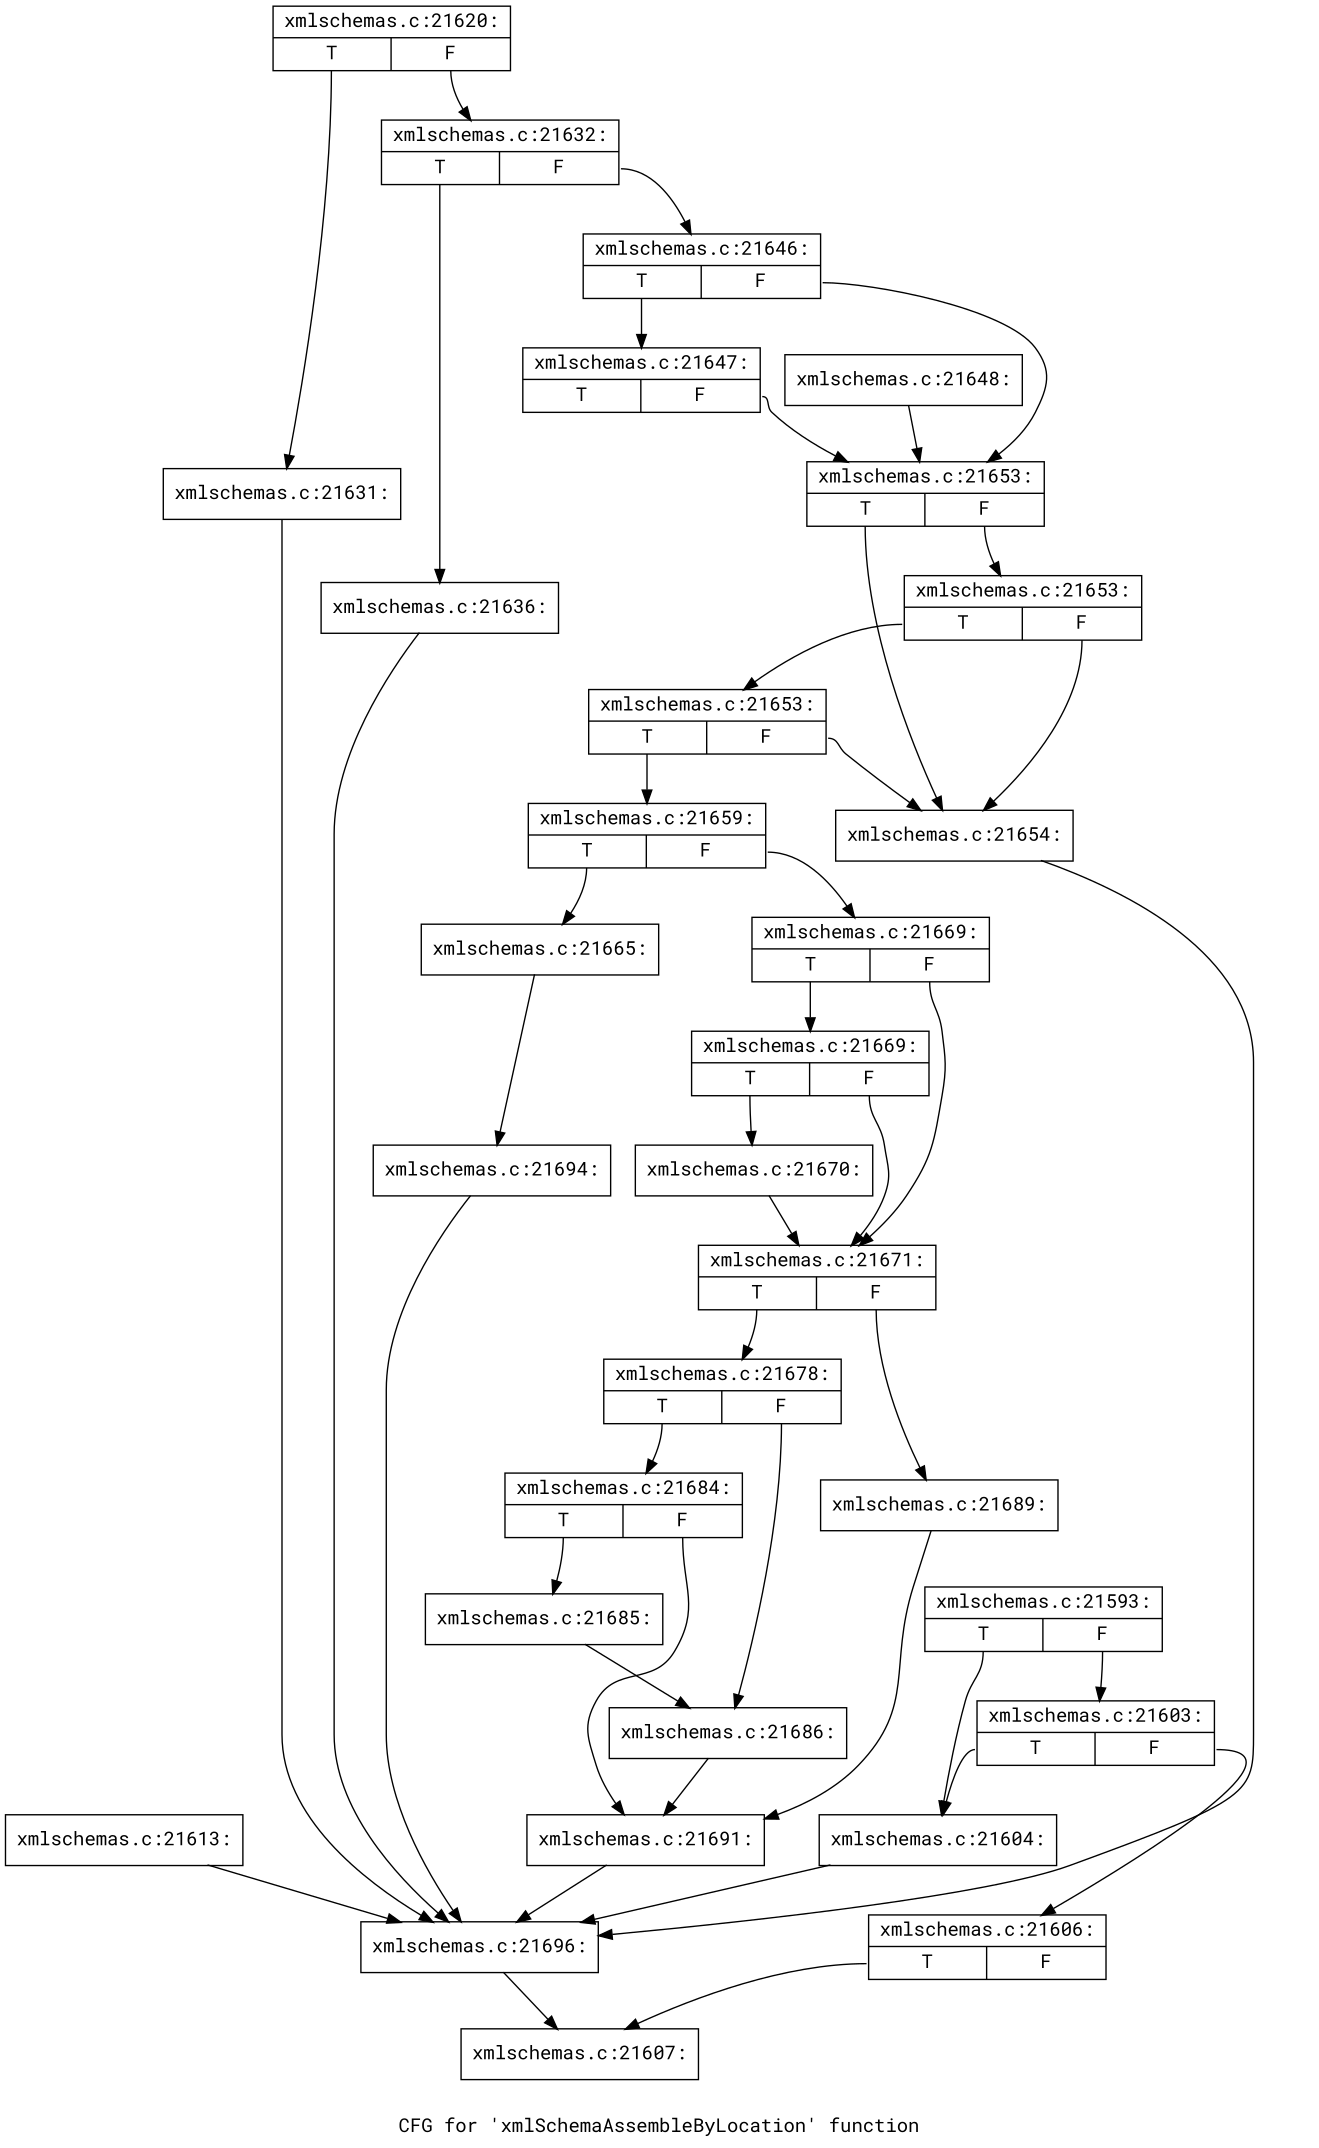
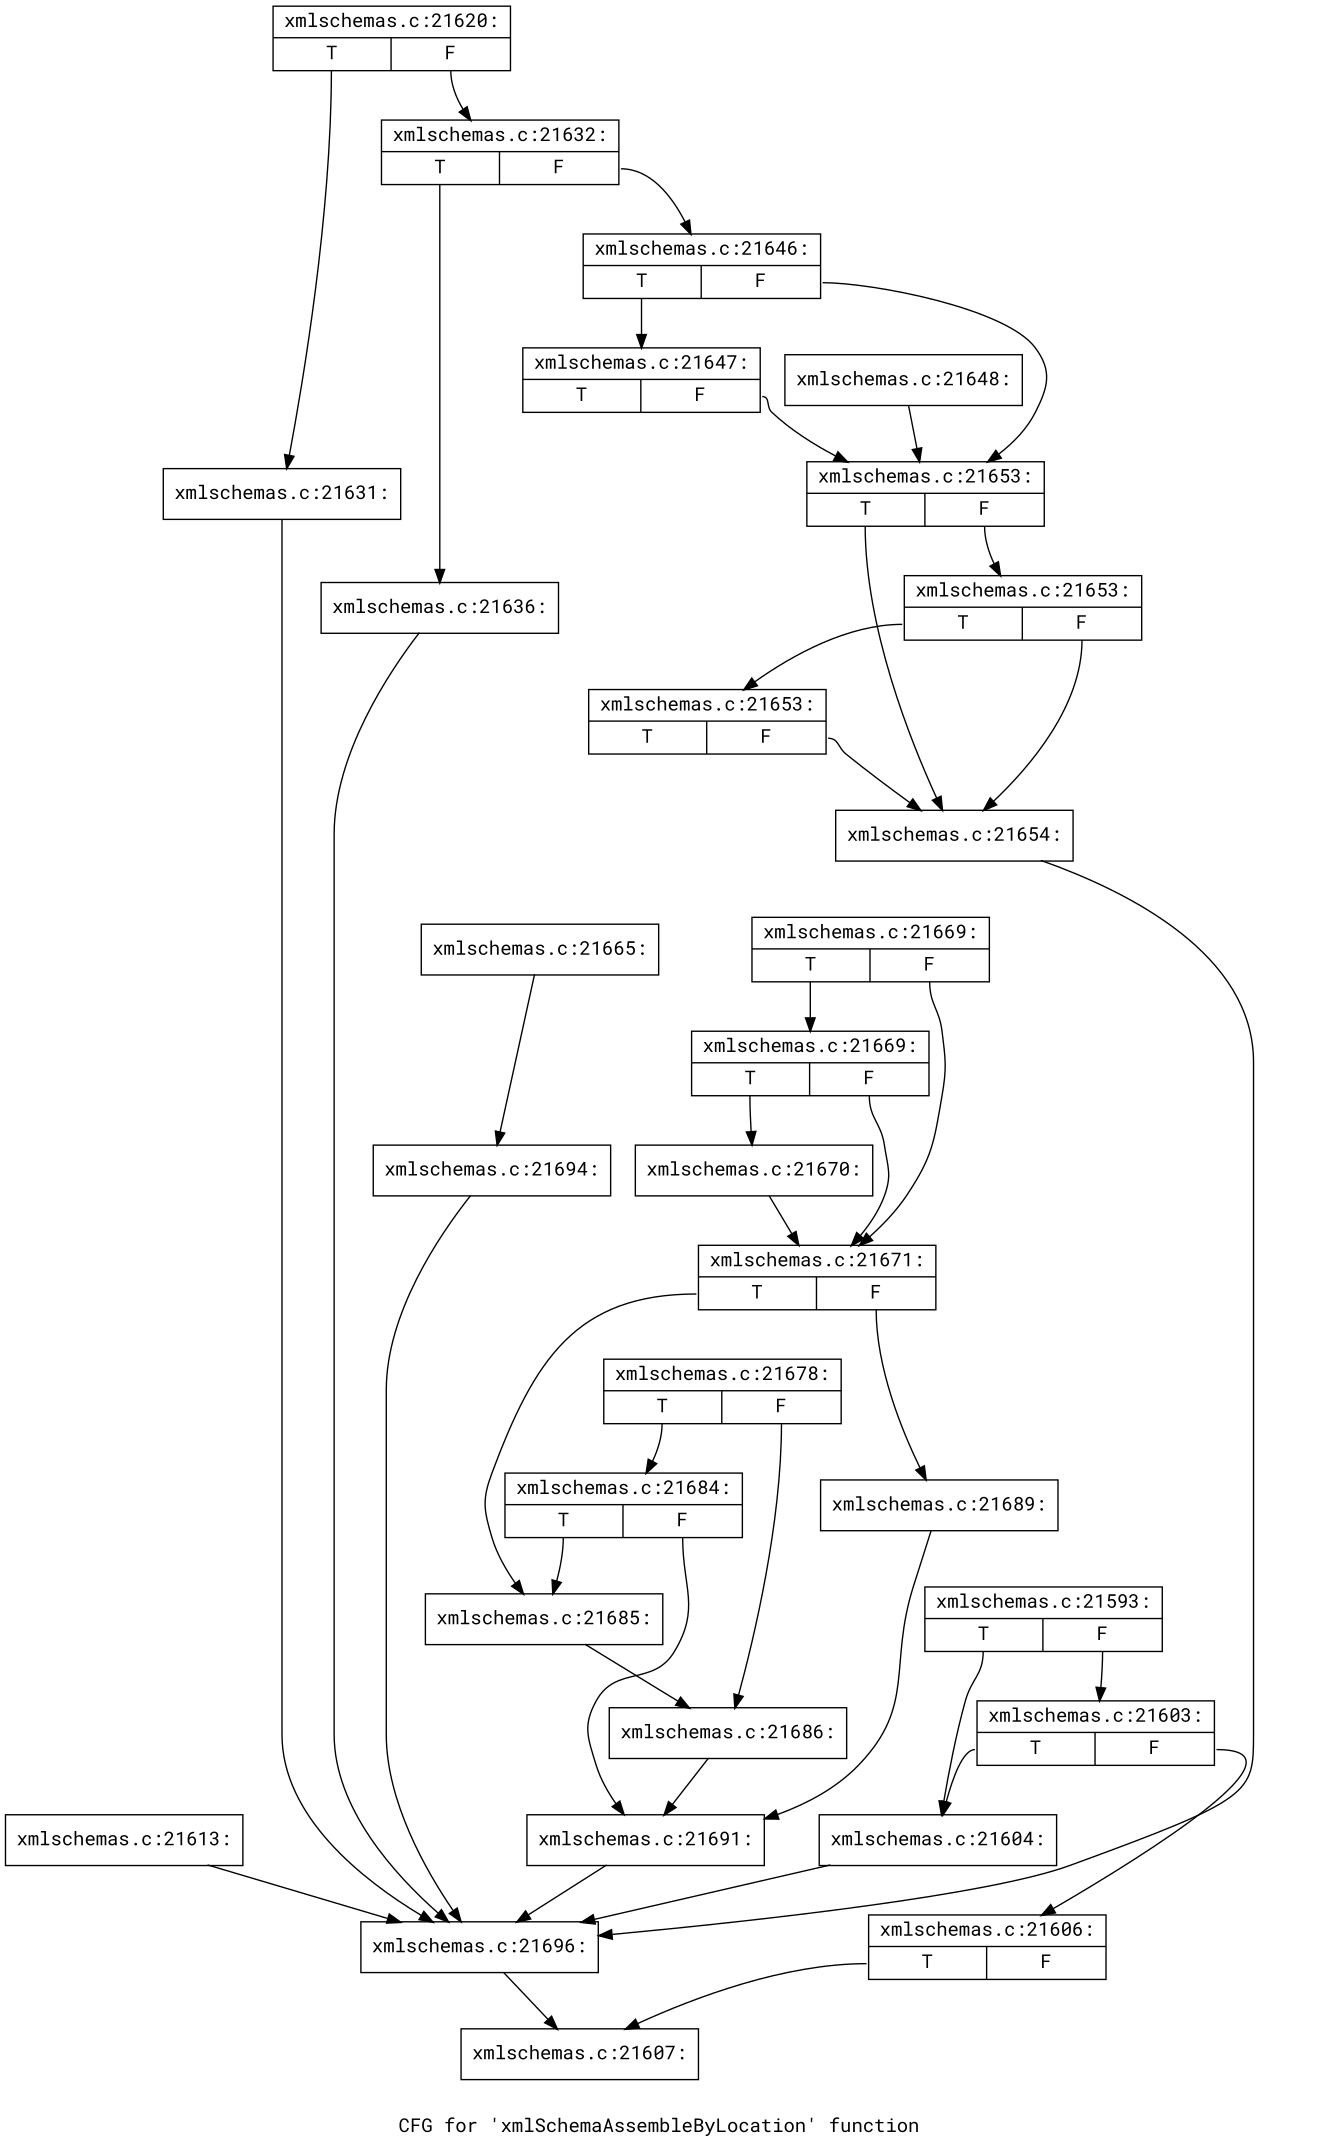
  digraph {
    fontname="Roboto Mono"
    label="CFG for 'xmlSchemaAssembleByLocation' function"
    node [fontname="Roboto Mono" shape=record]
    edge [fontname="Roboto Mono" tailport=s0]
    n1 [label="{xmlschemas.c:21593:|{<s0>T|<s1>F}}"]
    n2 [label="{xmlschemas.c:21604:}"]
    n3 [label="{xmlschemas.c:21603:|{<s0>T|<s1>F}}"]
    n4 [label="{xmlschemas.c:21696:}"]
    n5 [label="{xmlschemas.c:21606:|{<s0>T|<s1>F}}"]
    n6 [label="{xmlschemas.c:21607:}"]
    n7 [label="{xmlschemas.c:21613:}"]
    n8 [label="{xmlschemas.c:21620:|{<s0>T|<s1>F}}"]
    n9 [label="{xmlschemas.c:21631:}"]
    n10 [label="{xmlschemas.c:21632:|{<s0>T|<s1>F}}"]
    n11 [label="{xmlschemas.c:21636:}"]
    n12 [label="{xmlschemas.c:21646:|{<s0>T|<s1>F}}"]
    n13 [label="{xmlschemas.c:21647:|{<s0>T|<s1>F}}"]
    n14 [label="{xmlschemas.c:21653:|{<s0>T|<s1>F}}"]
    n15 [label="{xmlschemas.c:21654:}"]
    n16 [label="{xmlschemas.c:21653:|{<s0>T|<s1>F}}"]
    n17 [label="{xmlschemas.c:21648:}"]
    n18 [label="{xmlschemas.c:21653:|{<s0>T|<s1>F}}"]
-   n19 [label="{xmlschemas.c:21659:|{<s0>T|<s1>F}}"]
    n20 [label="{xmlschemas.c:21665:}"]
    n21 [label="{xmlschemas.c:21669:|{<s0>T|<s1>F}}"]
    n22 [label="{xmlschemas.c:21694:}"]
    n23 [label="{xmlschemas.c:21669:|{<s0>T|<s1>F}}"]
    n24 [label="{xmlschemas.c:21671:|{<s0>T|<s1>F}}"]
    n25 [label="{xmlschemas.c:21670:}"]
    n26 [label="{xmlschemas.c:21678:|{<s0>T|<s1>F}}"]
    n27 [label="{xmlschemas.c:21689:}"]
    n28 [label="{xmlschemas.c:21684:|{<s0>T|<s1>F}}"]
    n29 [label="{xmlschemas.c:21686:}"]
    n30 [label="{xmlschemas.c:21691:}"]
    n31 [label="{xmlschemas.c:21685:}"]
    n1 -> n2
    n1 -> n3 [tailport=s1]
    n2 -> n4
    n3 -> n2
    n3 -> n5 [tailport=s1]
    n4 -> n6
    n5 -> n6
    n7 -> n4
    n8 -> n9
    n8 -> n10 [tailport=s1]
    n9 -> n4
    n10 -> n11
    n10 -> n12 [tailport=s1]
    n11 -> n4
    n12 -> n13
    n12 -> n14 [tailport=s1]
    n13 -> n14 [tailport=s1]
    n14 -> n15
    n14 -> n16 [tailport=s1]
    n15 -> n4
    n16 -> n15 [tailport=s1]
    n16 -> n18
    n17 -> n14
    n18 -> n15 [tailport=s1]
-   n18 -> n19
-   n19 -> n20
-   n19 -> n21 [tailport=s1]
    n20 -> n22
    n21 -> n23
    n21 -> n24 [tailport=s1]
    n22 -> n4
    n23 -> n24 [tailport=s1]
    n23 -> n25
-   n24 -> n26
+   n24 -> n31
    n24 -> n27 [tailport=s1]
    n25 -> n24
    n26 -> n28
    n26 -> n29 [tailport=s1]
    n27 -> n30
    n28 -> n30 [tailport=s1]
    n28 -> n31
    n29 -> n30
    n30 -> n4
    n31 -> n29
  }
